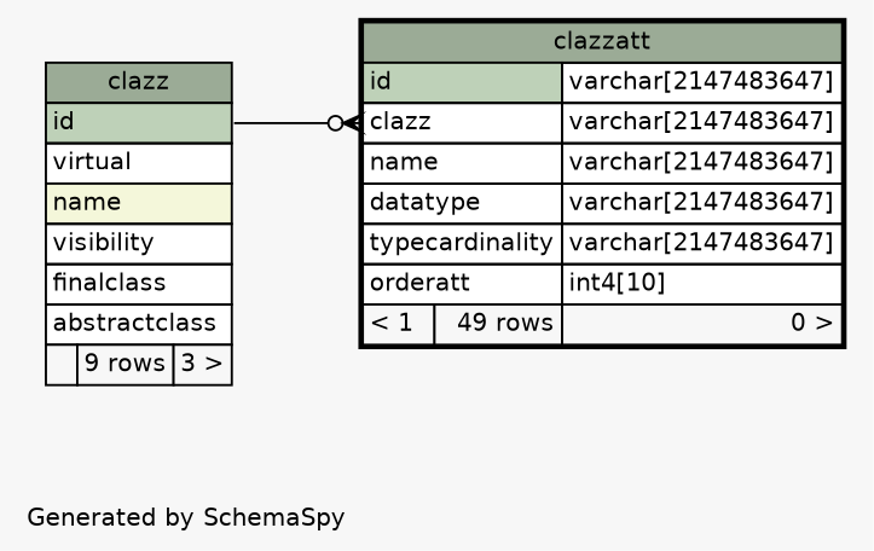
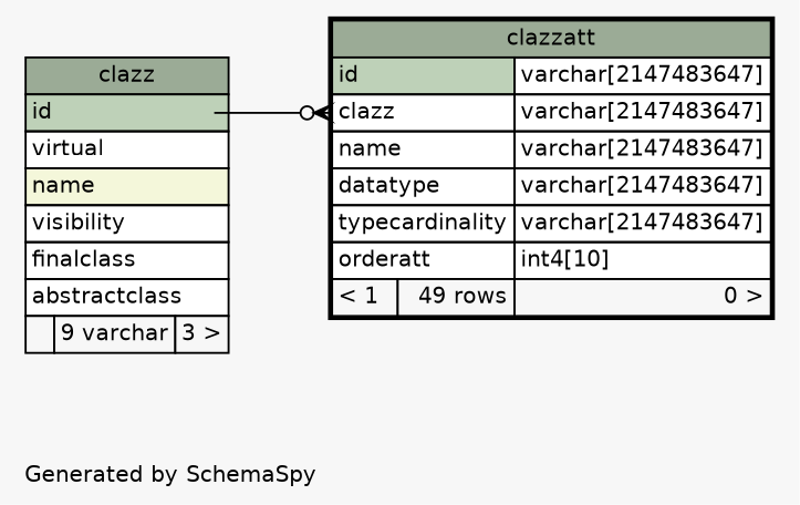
  digraph {
    bgcolor="#f7f7f7"
    fontname=Helvetica
    fontsize=11
    label="\nGenerated by SchemaSpy"
    labeljust=l
    nodesep=0.18
    rankdir=RL
    ranksep=0.46
    node [fontname=Helvetica fontsize=11 shape=plaintext]
    n1 [label=<     <TABLE BORDER="2" CELLBORDER="1" CELLSPACING="0" BGCOLOR="#ffffff">       <TR><TD COLSPAN="3" BGCOLOR="#9bab96" ALIGN="CENTER">clazzatt</TD></TR>       <TR><TD PORT="id" COLSPAN="2" BGCOLOR="#bed1b8" ALIGN="LEFT">id</TD><TD PORT="id.type" ALIGN="LEFT">varchar[2147483647]</TD></TR>       <TR><TD PORT="clazz" COLSPAN="2" ALIGN="LEFT">clazz</TD><TD PORT="clazz.type" ALIGN="LEFT">varchar[2147483647]</TD></TR>       <TR><TD PORT="name" COLSPAN="2" ALIGN="LEFT">name</TD><TD PORT="name.type" ALIGN="LEFT">varchar[2147483647]</TD></TR>       <TR><TD PORT="datatype" COLSPAN="2" ALIGN="LEFT">datatype</TD><TD PORT="datatype.type" ALIGN="LEFT">varchar[2147483647]</TD></TR>       <TR><TD PORT="typecardinality" COLSPAN="2" ALIGN="LEFT">typecardinality</TD><TD PORT="typecardinality.type" ALIGN="LEFT">varchar[2147483647]</TD></TR>       <TR><TD PORT="orderatt" COLSPAN="2" ALIGN="LEFT">orderatt</TD><TD PORT="orderatt.type" ALIGN="LEFT">int4[10]</TD></TR>       <TR><TD ALIGN="LEFT" BGCOLOR="#f7f7f7">&lt; 1</TD><TD ALIGN="RIGHT" BGCOLOR="#f7f7f7">49 rows</TD><TD ALIGN="RIGHT" BGCOLOR="#f7f7f7">0 &gt;</TD></TR>     </TABLE>>]
-   n2 [label=<     <TABLE BORDER="0" CELLBORDER="1" CELLSPACING="0" BGCOLOR="#ffffff">       <TR><TD COLSPAN="3" BGCOLOR="#9bab96" ALIGN="CENTER">clazz</TD></TR>       <TR><TD PORT="id" COLSPAN="3" BGCOLOR="#bed1b8" ALIGN="LEFT">id</TD></TR>       <TR><TD PORT="virtual" COLSPAN="3" ALIGN="LEFT">virtual</TD></TR>       <TR><TD PORT="name" COLSPAN="3" BGCOLOR="#f4f7da" ALIGN="LEFT">name</TD></TR>       <TR><TD PORT="visibility" COLSPAN="3" ALIGN="LEFT">visibility</TD></TR>       <TR><TD PORT="finalclass" COLSPAN="3" ALIGN="LEFT">finalclass</TD></TR>       <TR><TD PORT="abstractclass" COLSPAN="3" ALIGN="LEFT">abstractclass</TD></TR>       <TR><TD ALIGN="LEFT" BGCOLOR="#f7f7f7">  </TD><TD ALIGN="RIGHT" BGCOLOR="#f7f7f7">9 rows</TD><TD ALIGN="RIGHT" BGCOLOR="#f7f7f7">3 &gt;</TD></TR>     </TABLE>>]
+   n2 [label=<     <TABLE BORDER="0" CELLBORDER="1" CELLSPACING="0" BGCOLOR="#ffffff">       <TR><TD COLSPAN="3" BGCOLOR="#9bab96" ALIGN="CENTER">clazz</TD></TR>       <TR><TD PORT="id" COLSPAN="3" BGCOLOR="#bed1b8" ALIGN="LEFT">id</TD></TR>       <TR><TD PORT="virtual" COLSPAN="3" ALIGN="LEFT">virtual</TD></TR>       <TR><TD PORT="name" COLSPAN="3" BGCOLOR="#f4f7da" ALIGN="LEFT">name</TD></TR>       <TR><TD PORT="visibility" COLSPAN="3" ALIGN="LEFT">visibility</TD></TR>       <TR><TD PORT="finalclass" COLSPAN="3" ALIGN="LEFT">finalclass</TD></TR>       <TR><TD PORT="abstractclass" COLSPAN="3" ALIGN="LEFT">abstractclass</TD></TR>       <TR><TD ALIGN="LEFT" BGCOLOR="#f7f7f7">  </TD><TD ALIGN="RIGHT" BGCOLOR="#f7f7f7">9 varchar</TD><TD ALIGN="RIGHT" BGCOLOR="#f7f7f7">3 &gt;</TD></TR>     </TABLE>>]
    n1 -> n2 [arrowhead=none arrowsize=0.8 arrowtail=crowodot dir=back headport="id:e" tailport="clazz:w"]
  }
